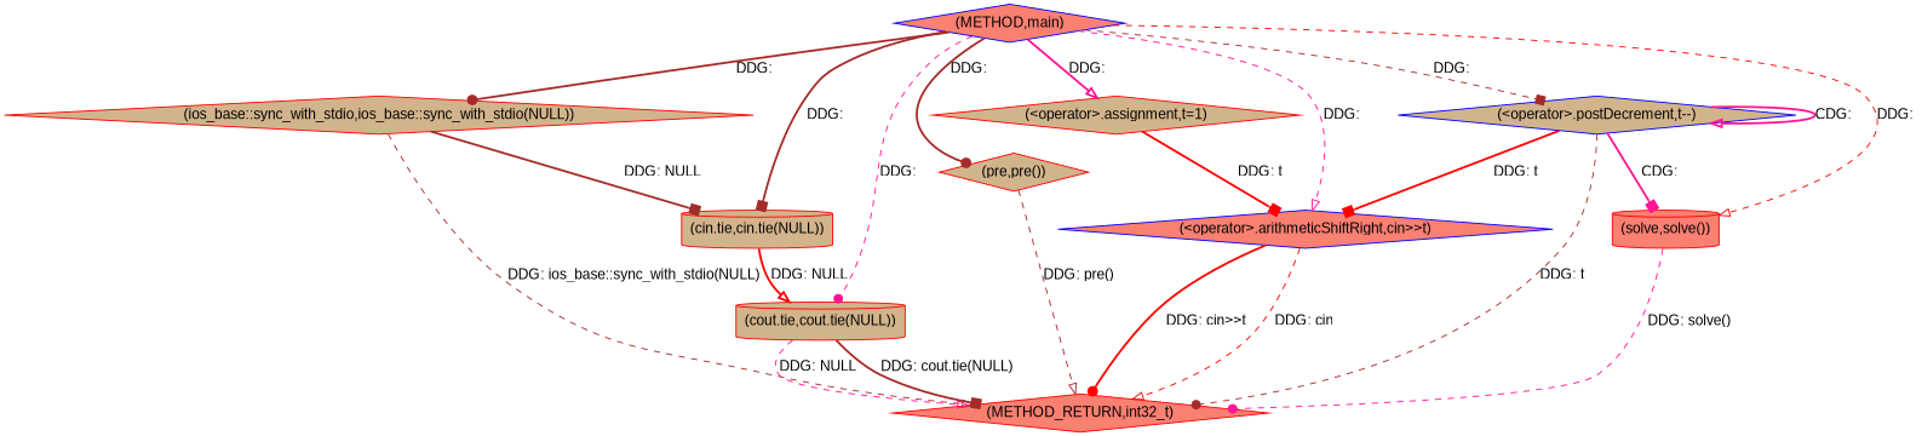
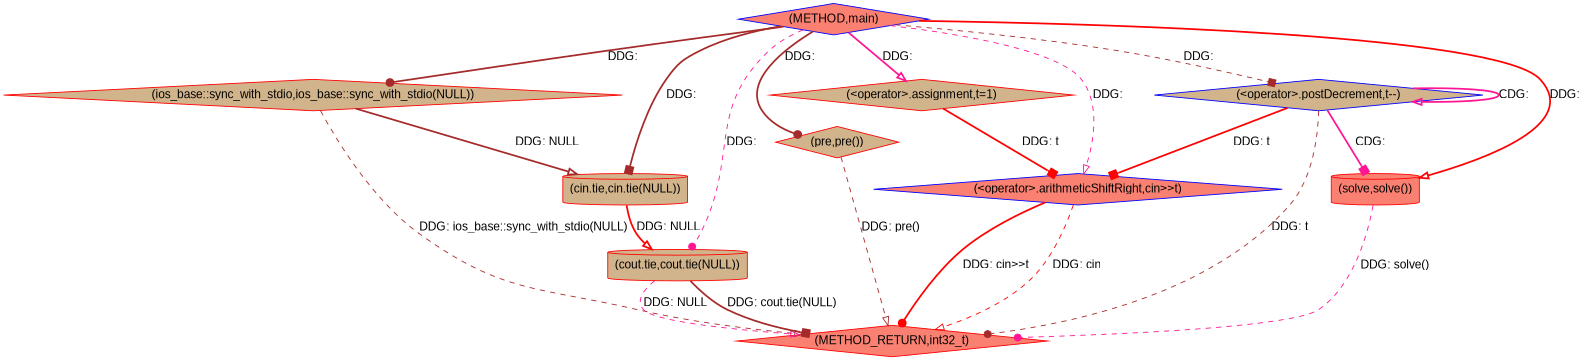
  digraph {
    fontname="Liberation Sans"
    node [color=red fillcolor=tan fontname="Liberation Sans" shape=diamond style=filled]
    edge [arrowhead=onormal color=brown fontname="Liberation Sans" style=bold]
    n1 [color=blue fillcolor=salmon label="(METHOD,main)"]
    n2 [label="(ios_base::sync_with_stdio,ios_base::sync_with_stdio(NULL))"]
    n3 [label="(cin.tie,cin.tie(NULL))" shape=cylinder]
    n4 [label="(cout.tie,cout.tie(NULL))" shape=cylinder]
    n5 [label="(<operator>.assignment,t=1)"]
    n6 [label="(pre,pre())"]
    n7 [color=blue fillcolor=salmon label="(<operator>.arithmeticShiftRight,cin>>t)"]
    n8 [color=blue label="(<operator>.postDecrement,t--)"]
    n9 [fillcolor=salmon label="(solve,solve())" shape=cylinder]
    n10 [fillcolor=salmon label="(METHOD_RETURN,int32_t)"]
    n1 -> n2 [arrowhead=dot label="DDG: "]
    n1 -> n3 [arrowhead=box label="DDG: "]
    n1 -> n4 [arrowhead=dot color=deeppink label="DDG: " style=dashed]
    n1 -> n5 [color=deeppink label="DDG: "]
    n1 -> n6 [arrowhead=dot label="DDG: "]
    n1 -> n7 [color=deeppink label="DDG: " style=dashed]
    n1 -> n8 [arrowhead=box label="DDG: " style=dashed]
-   n1 -> n9 [color=red label="DDG: " style=dashed]
-   n2 -> n3 [arrowhead=box label="DDG: NULL"]
+   n1 -> n9 [color=red label="DDG: "]
+   n2 -> n3 [label="DDG: NULL"]
    n2 -> n10 [label="DDG: ios_base::sync_with_stdio(NULL)" style=dashed]
    n3 -> n4 [color=red label="DDG: NULL"]
    n4 -> n10 [color=deeppink label="DDG: NULL" style=dashed]
    n4 -> n10 [arrowhead=box label="DDG: cout.tie(NULL)"]
    n5 -> n7 [arrowhead=box color=red label="DDG: t"]
    n6 -> n10 [label="DDG: pre()" style=dashed]
    n7 -> n10 [arrowhead=dot color=red label="DDG: cin>>t"]
    n7 -> n10 [color=red label="DDG: cin" style=dashed]
    n8 -> n7 [arrowhead=box color=red label="DDG: t"]
    n8 -> n8 [color=deeppink label="CDG: "]
    n8 -> n9 [arrowhead=box color=deeppink label="CDG: "]
    n8 -> n10 [arrowhead=dot label="DDG: t" style=dashed]
    n9 -> n10 [arrowhead=dot color=deeppink label="DDG: solve()" style=dashed]
  }
